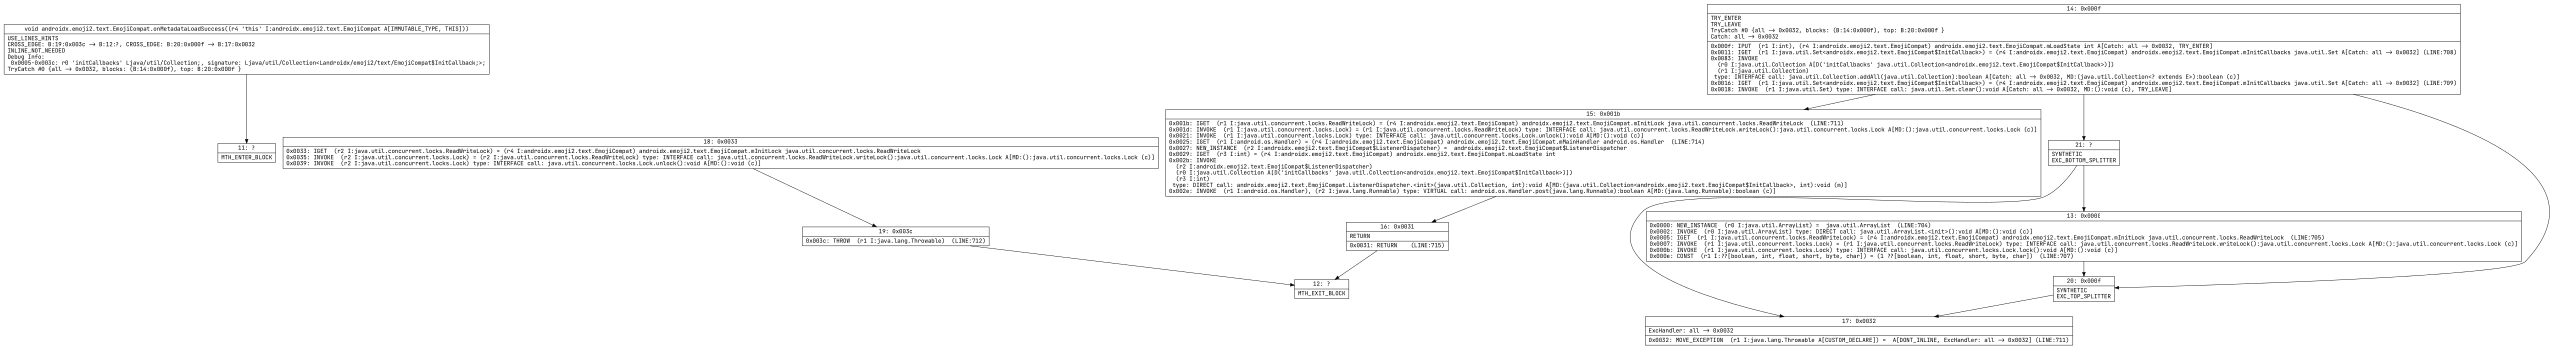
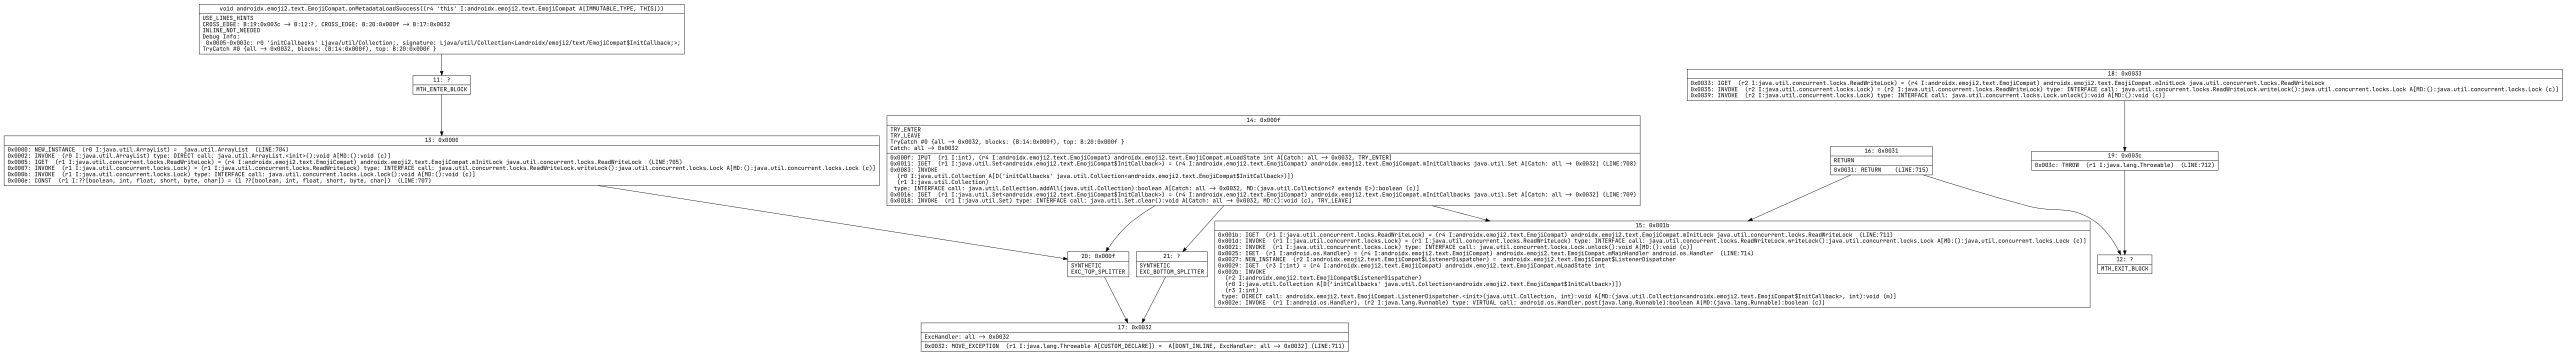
  digraph {
    fontname="JetBrains Mono"
    node [fontname="JetBrains Mono" shape=record]
    edge [fontname="JetBrains Mono"]
    n1 [label="{11\:\ ?|MTH_ENTER_BLOCK\l}"]
    n2 [label="{13\:\ 0x0000|0x0000: NEW_INSTANCE  (r0 I:java.util.ArrayList) =  java.util.ArrayList  (LINE:704)\l0x0002: INVOKE  (r0 I:java.util.ArrayList) type: DIRECT call: java.util.ArrayList.\<init\>():void A[MD:():void (c)]\l0x0005: IGET  (r1 I:java.util.concurrent.locks.ReadWriteLock) = (r4 I:androidx.emoji2.text.EmojiCompat) androidx.emoji2.text.EmojiCompat.mInitLock java.util.concurrent.locks.ReadWriteLock  (LINE:705)\l0x0007: INVOKE  (r1 I:java.util.concurrent.locks.Lock) = (r1 I:java.util.concurrent.locks.ReadWriteLock) type: INTERFACE call: java.util.concurrent.locks.ReadWriteLock.writeLock():java.util.concurrent.locks.Lock A[MD:():java.util.concurrent.locks.Lock (c)]\l0x000b: INVOKE  (r1 I:java.util.concurrent.locks.Lock) type: INTERFACE call: java.util.concurrent.locks.Lock.lock():void A[MD:():void (c)]\l0x000e: CONST  (r1 I:??[boolean, int, float, short, byte, char]) = (1 ??[boolean, int, float, short, byte, char])  (LINE:707)\l}"]
    n3 [label="{20\:\ 0x000f|SYNTHETIC\lEXC_TOP_SPLITTER\l}"]
    n4 [label="{17\:\ 0x0032|ExcHandler: all \-\> 0x0032\l|0x0032: MOVE_EXCEPTION  (r1 I:java.lang.Throwable A[CUSTOM_DECLARE]) =  A[DONT_INLINE, ExcHandler: all \-\> 0x0032] (LINE:711)\l}"]
    n5 [label="{14\:\ 0x000f|TRY_ENTER\lTRY_LEAVE\lTryCatch #0 \{all \-\> 0x0032, blocks: (B:14:0x000f), top: B:20:0x000f \}\lCatch: all \-\> 0x0032\l|0x000f: IPUT  (r1 I:int), (r4 I:androidx.emoji2.text.EmojiCompat) androidx.emoji2.text.EmojiCompat.mLoadState int A[Catch: all \-\> 0x0032, TRY_ENTER]\l0x0011: IGET  (r1 I:java.util.Set\<androidx.emoji2.text.EmojiCompat$InitCallback\>) = (r4 I:androidx.emoji2.text.EmojiCompat) androidx.emoji2.text.EmojiCompat.mInitCallbacks java.util.Set A[Catch: all \-\> 0x0032] (LINE:708)\l0x0083: INVOKE  \l  (r0 I:java.util.Collection A[D('initCallbacks' java.util.Collection\<androidx.emoji2.text.EmojiCompat$InitCallback\>)])\l  (r1 I:java.util.Collection)\l type: INTERFACE call: java.util.Collection.addAll(java.util.Collection):boolean A[Catch: all \-\> 0x0032, MD:(java.util.Collection\<? extends E\>):boolean (c)]\l0x0016: IGET  (r1 I:java.util.Set\<androidx.emoji2.text.EmojiCompat$InitCallback\>) = (r4 I:androidx.emoji2.text.EmojiCompat) androidx.emoji2.text.EmojiCompat.mInitCallbacks java.util.Set A[Catch: all \-\> 0x0032] (LINE:709)\l0x0018: INVOKE  (r1 I:java.util.Set) type: INTERFACE call: java.util.Set.clear():void A[Catch: all \-\> 0x0032, MD:():void (c), TRY_LEAVE]\l}"]
    n6 [label="{15\:\ 0x001b|0x001b: IGET  (r1 I:java.util.concurrent.locks.ReadWriteLock) = (r4 I:androidx.emoji2.text.EmojiCompat) androidx.emoji2.text.EmojiCompat.mInitLock java.util.concurrent.locks.ReadWriteLock  (LINE:711)\l0x001d: INVOKE  (r1 I:java.util.concurrent.locks.Lock) = (r1 I:java.util.concurrent.locks.ReadWriteLock) type: INTERFACE call: java.util.concurrent.locks.ReadWriteLock.writeLock():java.util.concurrent.locks.Lock A[MD:():java.util.concurrent.locks.Lock (c)]\l0x0021: INVOKE  (r1 I:java.util.concurrent.locks.Lock) type: INTERFACE call: java.util.concurrent.locks.Lock.unlock():void A[MD:():void (c)]\l0x0025: IGET  (r1 I:android.os.Handler) = (r4 I:androidx.emoji2.text.EmojiCompat) androidx.emoji2.text.EmojiCompat.mMainHandler android.os.Handler  (LINE:714)\l0x0027: NEW_INSTANCE  (r2 I:androidx.emoji2.text.EmojiCompat$ListenerDispatcher) =  androidx.emoji2.text.EmojiCompat$ListenerDispatcher \l0x0029: IGET  (r3 I:int) = (r4 I:androidx.emoji2.text.EmojiCompat) androidx.emoji2.text.EmojiCompat.mLoadState int \l0x002b: INVOKE  \l  (r2 I:androidx.emoji2.text.EmojiCompat$ListenerDispatcher)\l  (r0 I:java.util.Collection A[D('initCallbacks' java.util.Collection\<androidx.emoji2.text.EmojiCompat$InitCallback\>)])\l  (r3 I:int)\l type: DIRECT call: androidx.emoji2.text.EmojiCompat.ListenerDispatcher.\<init\>(java.util.Collection, int):void A[MD:(java.util.Collection\<androidx.emoji2.text.EmojiCompat$InitCallback\>, int):void (m)]\l0x002e: INVOKE  (r1 I:android.os.Handler), (r2 I:java.lang.Runnable) type: VIRTUAL call: android.os.Handler.post(java.lang.Runnable):boolean A[MD:(java.lang.Runnable):boolean (c)]\l}"]
    n7 [label="{21\:\ ?|SYNTHETIC\lEXC_BOTTOM_SPLITTER\l}"]
    n8 [label="{16\:\ 0x0031|RETURN\l|0x0031: RETURN    (LINE:715)\l}"]
    n9 [label="{12\:\ ?|MTH_EXIT_BLOCK\l}"]
    n10 [label="{18\:\ 0x0033|0x0033: IGET  (r2 I:java.util.concurrent.locks.ReadWriteLock) = (r4 I:androidx.emoji2.text.EmojiCompat) androidx.emoji2.text.EmojiCompat.mInitLock java.util.concurrent.locks.ReadWriteLock \l0x0035: INVOKE  (r2 I:java.util.concurrent.locks.Lock) = (r2 I:java.util.concurrent.locks.ReadWriteLock) type: INTERFACE call: java.util.concurrent.locks.ReadWriteLock.writeLock():java.util.concurrent.locks.Lock A[MD:():java.util.concurrent.locks.Lock (c)]\l0x0039: INVOKE  (r2 I:java.util.concurrent.locks.Lock) type: INTERFACE call: java.util.concurrent.locks.Lock.unlock():void A[MD:():void (c)]\l}"]
    n11 [label="{19\:\ 0x003c|0x003c: THROW  (r1 I:java.lang.Throwable)  (LINE:712)\l}"]
    n12 [label="{void androidx.emoji2.text.EmojiCompat.onMetadataLoadSuccess((r4 'this' I:androidx.emoji2.text.EmojiCompat A[IMMUTABLE_TYPE, THIS]))  | USE_LINES_HINTS\lCROSS_EDGE: B:19:0x003c \-\> B:12:?, CROSS_EDGE: B:20:0x000f \-\> B:17:0x0032\lINLINE_NOT_NEEDED\lDebug Info:\l  0x0005\-0x003c: r0 'initCallbacks' Ljava\/util\/Collection;, signature: Ljava\/util\/Collection\<Landroidx\/emoji2\/text\/EmojiCompat$InitCallback;\>;\lTryCatch #0 \{all \-\> 0x0032, blocks: (B:14:0x000f), top: B:20:0x000f \}\l}"]
-   n7 -> n2
+   n1 -> n2
    n2 -> n3
    n3 -> n4
    n5 -> n3
    n5 -> n6
    n5 -> n7
-   n6 -> n8
+   n8 -> n6
    n7 -> n4
    n8 -> n9
    n10 -> n11
    n11 -> n9
    n12 -> n1
  }
